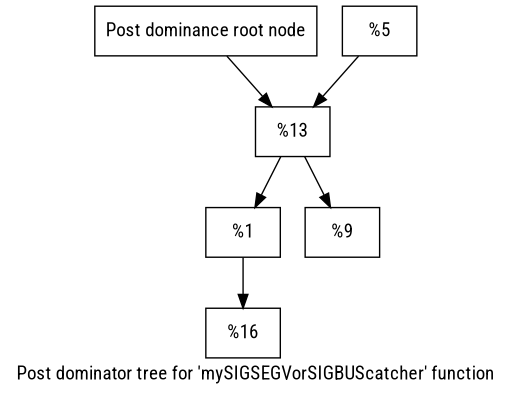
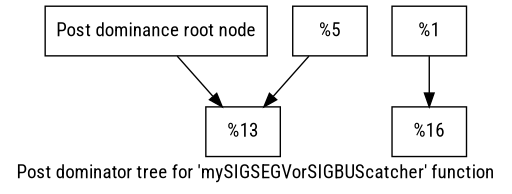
  digraph {
    fontname="Roboto Condensed"
    label="Post dominator tree for 'mySIGSEGVorSIGBUScatcher' function"
    node [fontname="Roboto Condensed" shape=record]
    edge [fontname="Roboto Condensed"]
    n1 [label="{Post dominance root node}"]
    n2 [label="{%13}"]
    n3 [label="{%16}"]
    n4 [label="{%1}"]
-   n5 [label="{%9}"]
    n6 [label="{%5}"]
    n1 -> n2
-   n2 -> n4
-   n2 -> n5
    n4 -> n3
    n6 -> n2
  }
